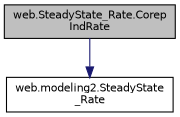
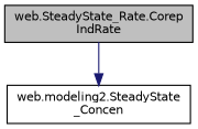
  digraph {
    rankdir=TB
    node [color=black fontname=Helvetica fontsize=10 shape=record style=filled]
    n1 [fillcolor=grey75 fontcolor=black height=0.2 label="web.SteadyState_Rate.Corep\lIndRate" width=0.4]
-   n2 [fillcolor=white height=0.2 label="web.modeling2.SteadyState\l_Rate" width=0.4]
+   n2 [fillcolor=white height=0.2 label="web.modeling2.SteadyState\l_Concen" width=0.4]
    n1 -> n2 [color=midnightblue fontname=Helvetica fontsize=10 labelfontname=Helvetica labelfontsize=10 style=solid]
  }
